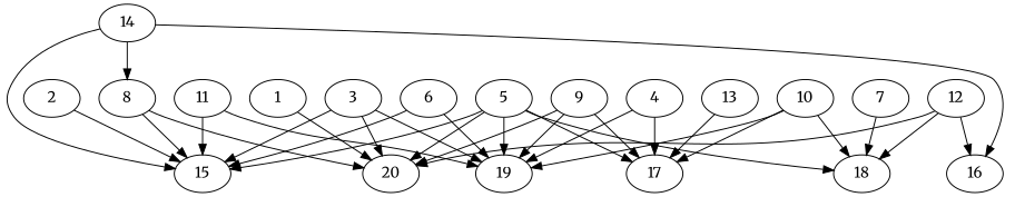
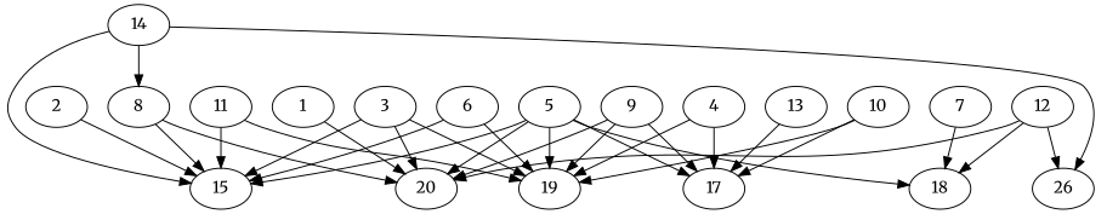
  digraph {
    fontname=Merriweather
    node [alpha=0.15 fontname=Merriweather]
    edge [fontname=Merriweather]
    1 [alpha=0.03 expect_size=20867072]
    20 [alpha=0.01 expect_size=31185920]
    2 [alpha=0.08 expect_size=23736320]
    15 [alpha=0.16 expect_size=30479360]
    19 [alpha=0.09 expect_size=50120704]
    3 [alpha=0.07 expect_size=13277184]
    4 [alpha=0.06 expect_size=18204672]
    17 [expect_size=30350336]
    18 [alpha=0.06 expect_size=19088384]
    5 [alpha=0.17 expect_size=49225728]
    6 [alpha=0.03 expect_size=13980672]
    7 [expect_size=46992384]
    8 [alpha=0.13 expect_size=47730688]
    9 [alpha=0.12 expect_size=36059136]
    10 [alpha=0.11 expect_size=11018240]
    11 [alpha=0.17 expect_size=22944768]
    12 [alpha=0.10 expect_size=30838784]
-   16 [alpha=0.07 expect_size=22355968]
+   16 [alpha=0.07 expect_size=22355968 label=26]
    13 [expect_size=49043456]
    14 [expect_size=17297408]
    1 -> 20
    2 -> 15
    3 -> 20
    3 -> 15
    3 -> 19
    4 -> 19
    4 -> 17
    5 -> 20
    5 -> 15
    5 -> 19
    5 -> 17
    5 -> 18
    6 -> 15
    6 -> 19
    7 -> 18
    8 -> 20
    8 -> 15
    9 -> 20
    9 -> 19
    9 -> 17
    10 -> 19
    10 -> 17
-   10 -> 18
    11 -> 15
    11 -> 19
    12 -> 20
    12 -> 18
    12 -> 16
    13 -> 17
    14 -> 15
    14 -> 8
    14 -> 16
  }
